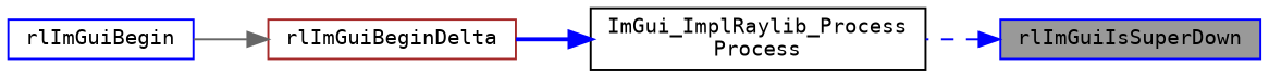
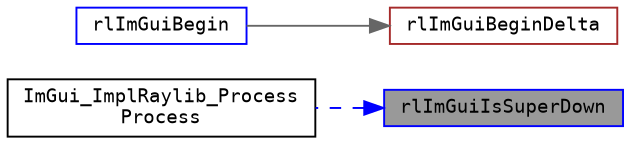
  digraph {
    fontname="DejaVu Sans Mono"
    rankdir=RL
    node [color=blue fillcolor=white fontname="DejaVu Sans Mono" fontsize=10 shape=box style=filled]
    edge [color=blue dir=back fontname="DejaVu Sans Mono" fontsize=10 labelfontname=Helvetica labelfontsize=10]
    n1 [fillcolor=grey60 fontcolor=black height=0.2 label=rlImGuiIsSuperDown width=0.4]
    n2 [color=black height=0.2 label="ImGui_ImplRaylib_Process\lProcess" width=0.4]
    n3 [color=brown height=0.2 label=rlImGuiBeginDelta width=0.4]
    n4 [height=0.2 label=rlImGuiBegin width=0.4]
    n1 -> n2 [style=dashed]
-   n2 -> n3 [style=bold]
    n3 -> n4 [color=gray40 style=solid]
  }
